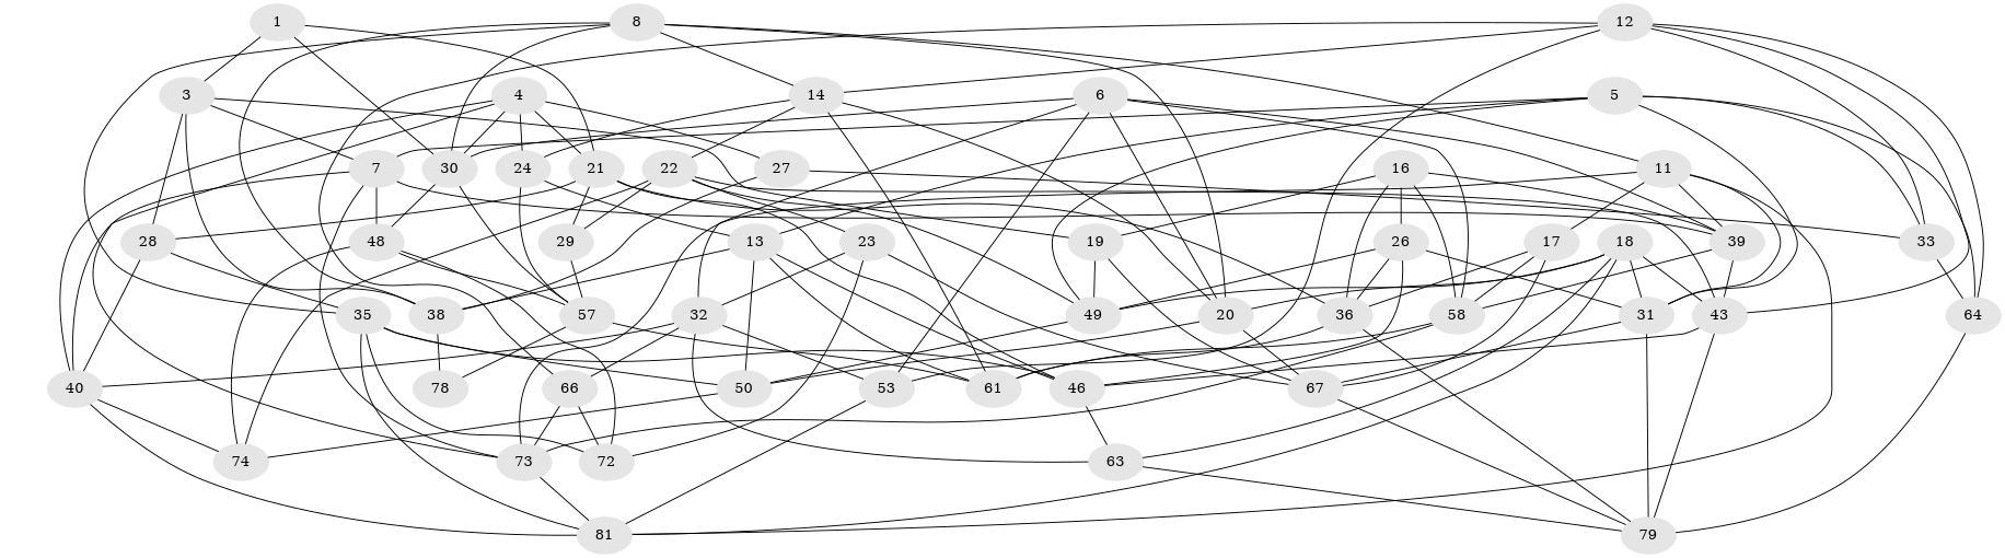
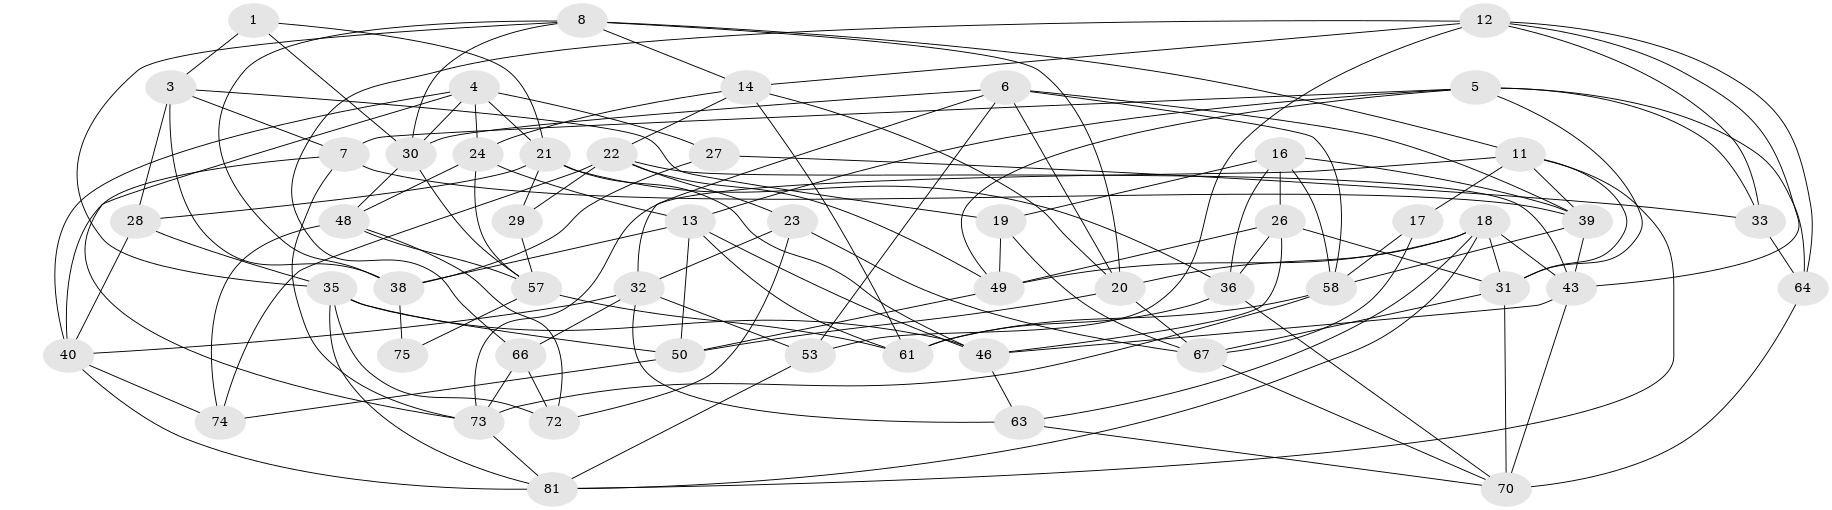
  graph {
    node [color=gray90 style=filled]
    1 [super="+80"]
    3 [super="+71"]
    21 [super="+41"]
    30 [super="+87"]
    7 [super="+88"]
    19
    28
    38 [super="+42"]
    46 [super="+69"]
    36 [super="+79"]
    29
    48 [super="+56"]
    57 [super="+82"]
    40 [super="+86"]
    73 [super="+83"]
    39 [super="+62"]
    27
    33
    49 [super="+68"]
    67 [super="+77"]
    35 [super="+89"]
-   78
+   78 [label=75]
    4 [super="+44"]
    24 [super="+75"]
    13 [super="+47"]
    81 [super="+85"]
    74
    5 [super="+10"]
    31 [super="+34"]
    64
    50 [super="+65"]
    61
-   70 [super="+76" label=79]
+   70 [super="+76"]
    6 [super="+84"]
    20 [super="+45"]
    32 [super="+90"]
    53
    58 [super="+60"]
    66
    63
    43 [super="+51"]
    8 [super="+9"]
    11 [super="+52"]
    14 [super="+15"]
    17
    22 [super="+54"]
    72
    12 [super="+37"]
    23
    16 [super="+59"]
    26 [super="+55"]
    18 [super="+25"]
    1 -- 3 [weight=2]
    1 -- 21
    1 -- 30
    3 -- 7
    3 -- 19
    3 -- 28
    3 -- 38
    21 -- 28
    21 -- 46
    21 -- 36
    21 -- 29
    30 -- 48
    30 -- 57
    7 -- 40
    7 -- 73
    7 -- 39
    19 -- 49
    19 -- 67
    28 -- 40
    28 -- 35
    38 -- 78 [weight=2]
    46 -- 63
    36 -- 61
    36 -- 70
    29 -- 57
    48 -- 57
    48 -- 74
    48 -- 72
    57 -- 78
    57 -- 61
    40 -- 81
    40 -- 74
    73 -- 81
    39 -- 58
    39 -- 43
    27 -- 38
    27 -- 33
    33 -- 64
    49 -- 50
    67 -- 70
    35 -- 46
    35 -- 81
    35 -- 50
    35 -- 72
    4 -- 21
    4 -- 30
    4 -- 40
    4 -- 73
    4 -- 27
    4 -- 24
-   7 -- 48 [weight=2]
+   24 -- 48 [weight=2]
    24 -- 57
    24 -- 13
    13 -- 38
    13 -- 46
    13 -- 50 [weight=2]
    13 -- 61
    5 -- 7
    5 -- 33
    5 -- 49
    5 -- 13
    5 -- 31
    5 -- 64
    31 -- 67
    31 -- 70
    64 -- 70
    50 -- 74
    6 -- 30
    6 -- 39
    6 -- 20
    6 -- 32
    6 -- 53
    6 -- 58
    20 -- 67
    20 -- 50
    32 -- 40
    32 -- 53
    32 -- 66
    32 -- 63
    53 -- 81
    58 -- 73
    58 -- 61
    66 -- 73
    66 -- 72
    63 -- 70
    43 -- 46
    43 -- 70
    8 -- 30
    8 -- 38
    8 -- 35
    8 -- 20
    8 -- 11
    8 -- 14
    11 -- 73
    11 -- 39
    11 -- 81
    11 -- 31
    11 -- 17
    14 -- 24
    14 -- 61
    14 -- 20
    14 -- 22
-   17 -- 36
    17 -- 67
    17 -- 58
    22 -- 29
    22 -- 49
    22 -- 74
    22 -- 43
    22 -- 23
    12 -- 33
    12 -- 64
    12 -- 53
    12 -- 66
    12 -- 43
    12 -- 14
    23 -- 67
    23 -- 32
    23 -- 72
    16 -- 19
    16 -- 36
    16 -- 39
    16 -- 58
    16 -- 26 [weight=2]
    26 -- 46
    26 -- 36
    26 -- 49
    26 -- 31
    18 -- 49
    18 -- 81
    18 -- 31
    18 -- 20
    18 -- 63
    18 -- 43
  }
